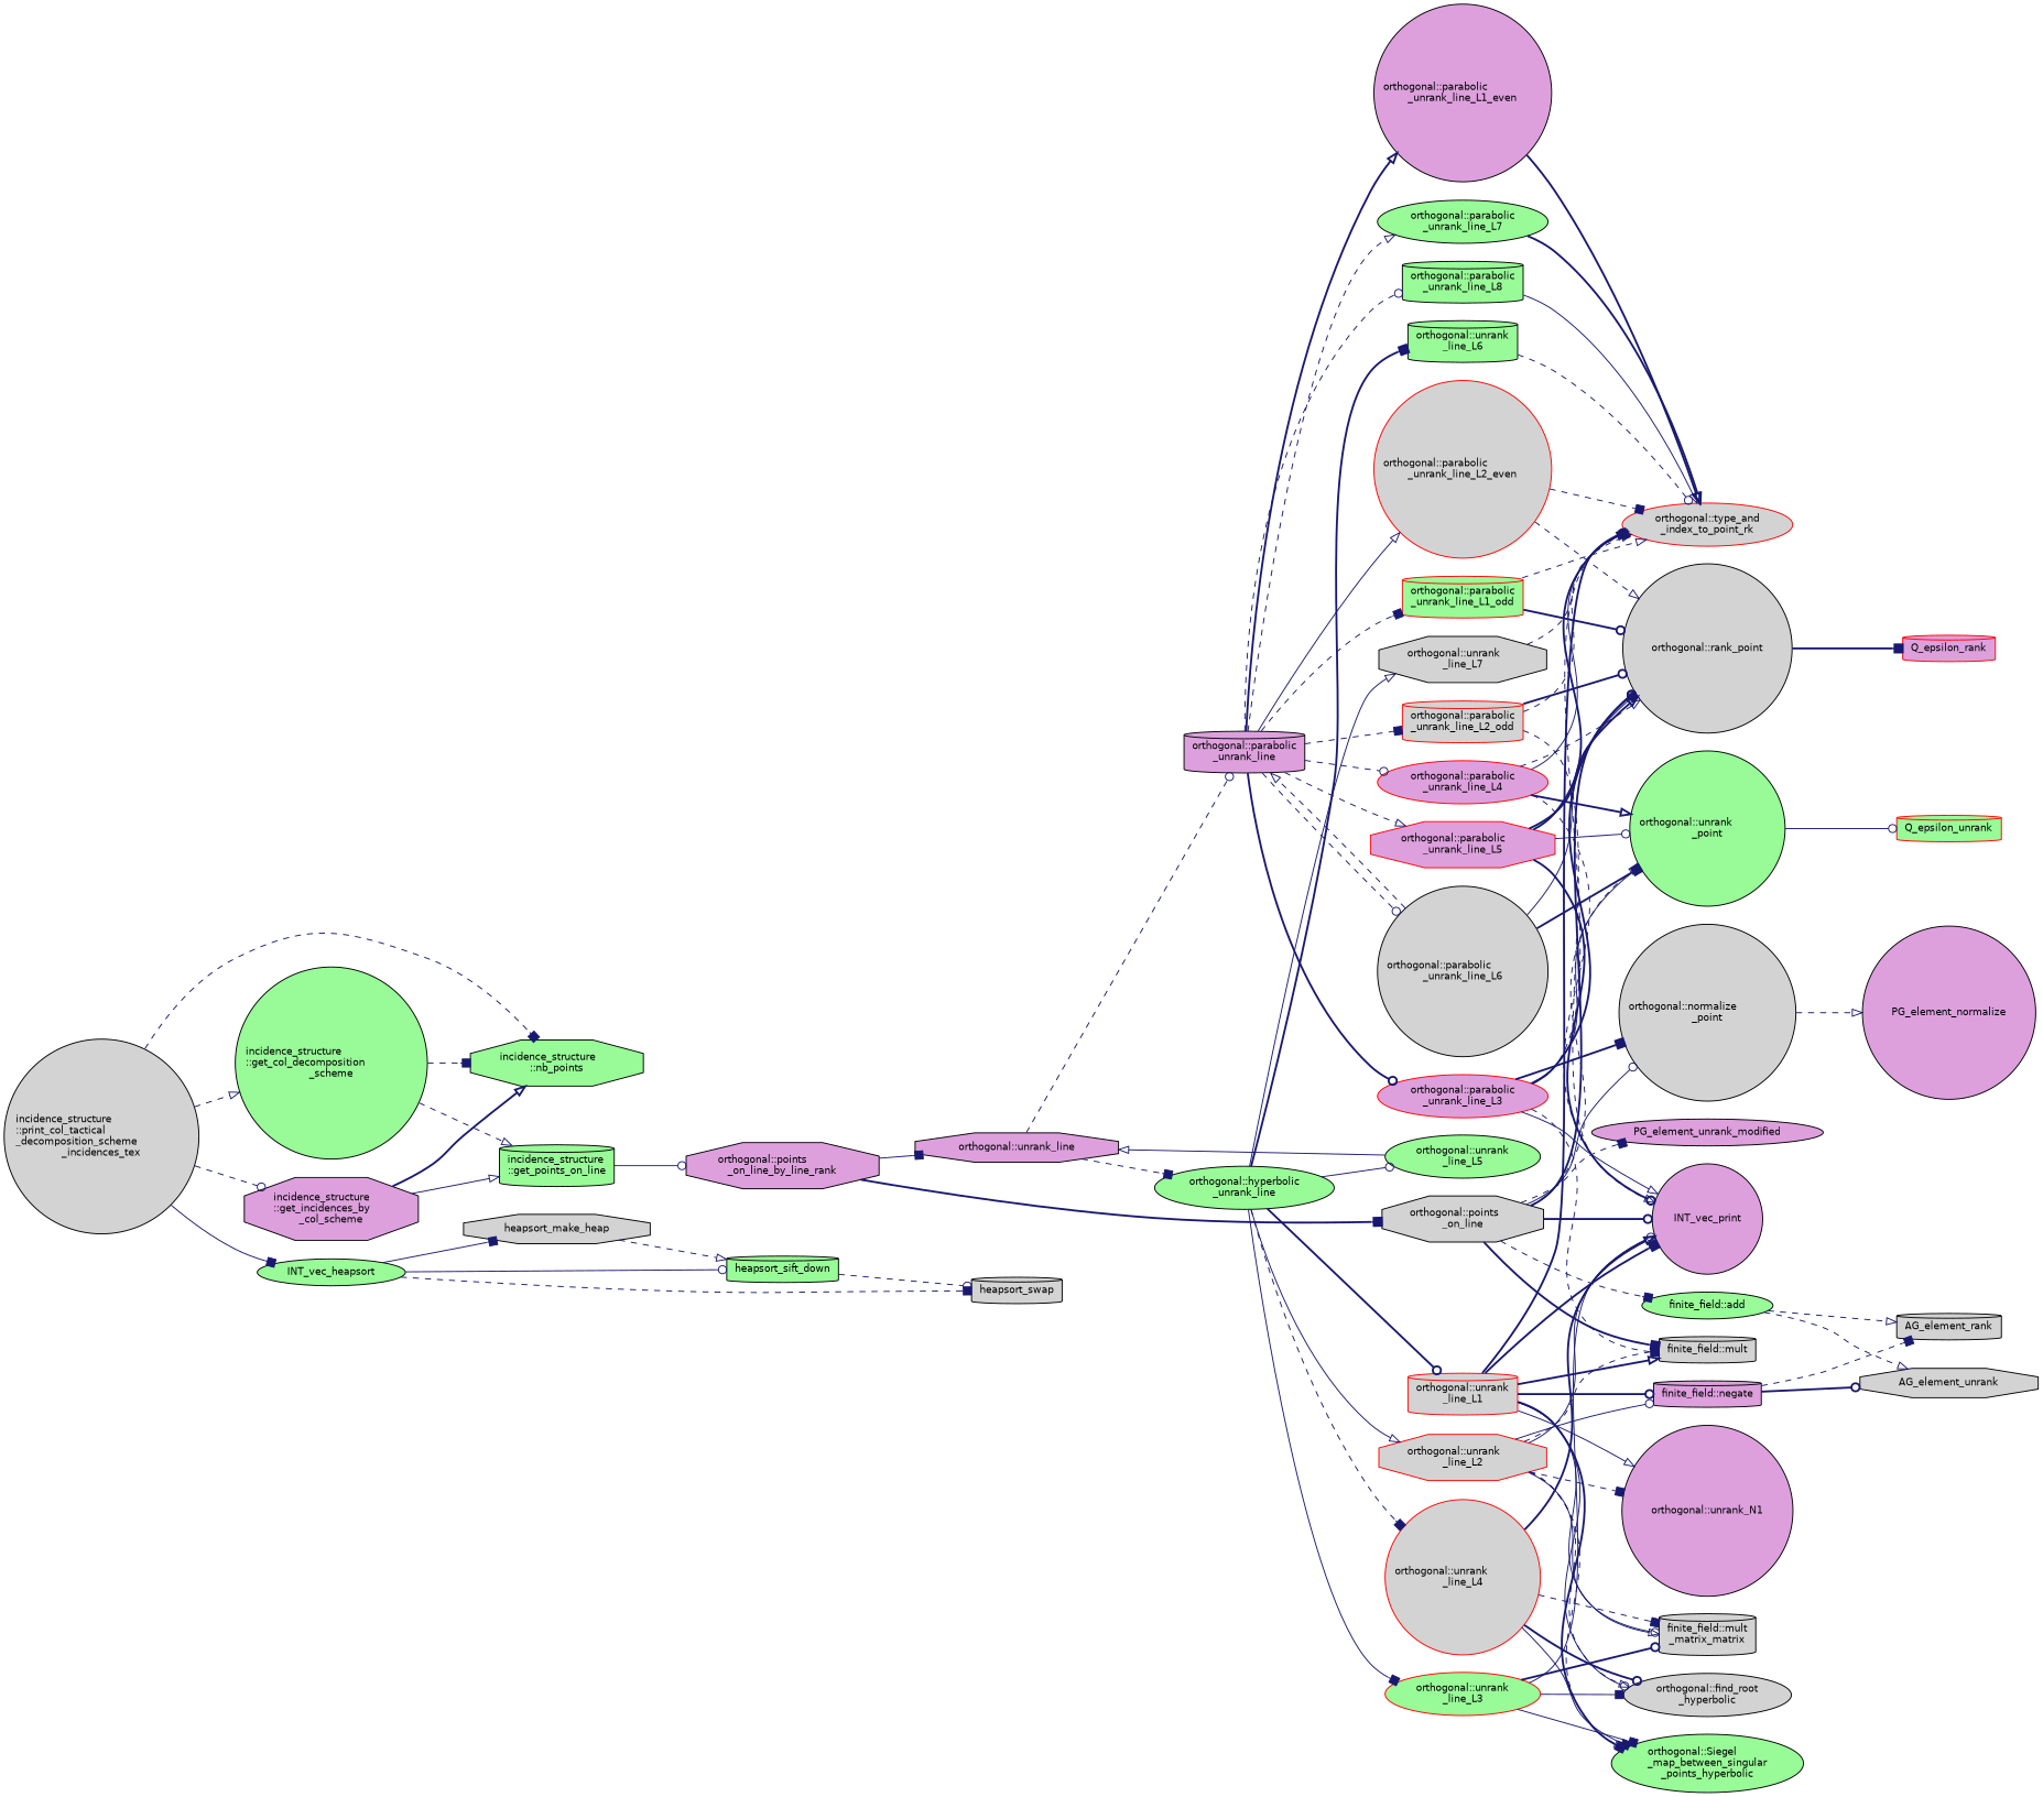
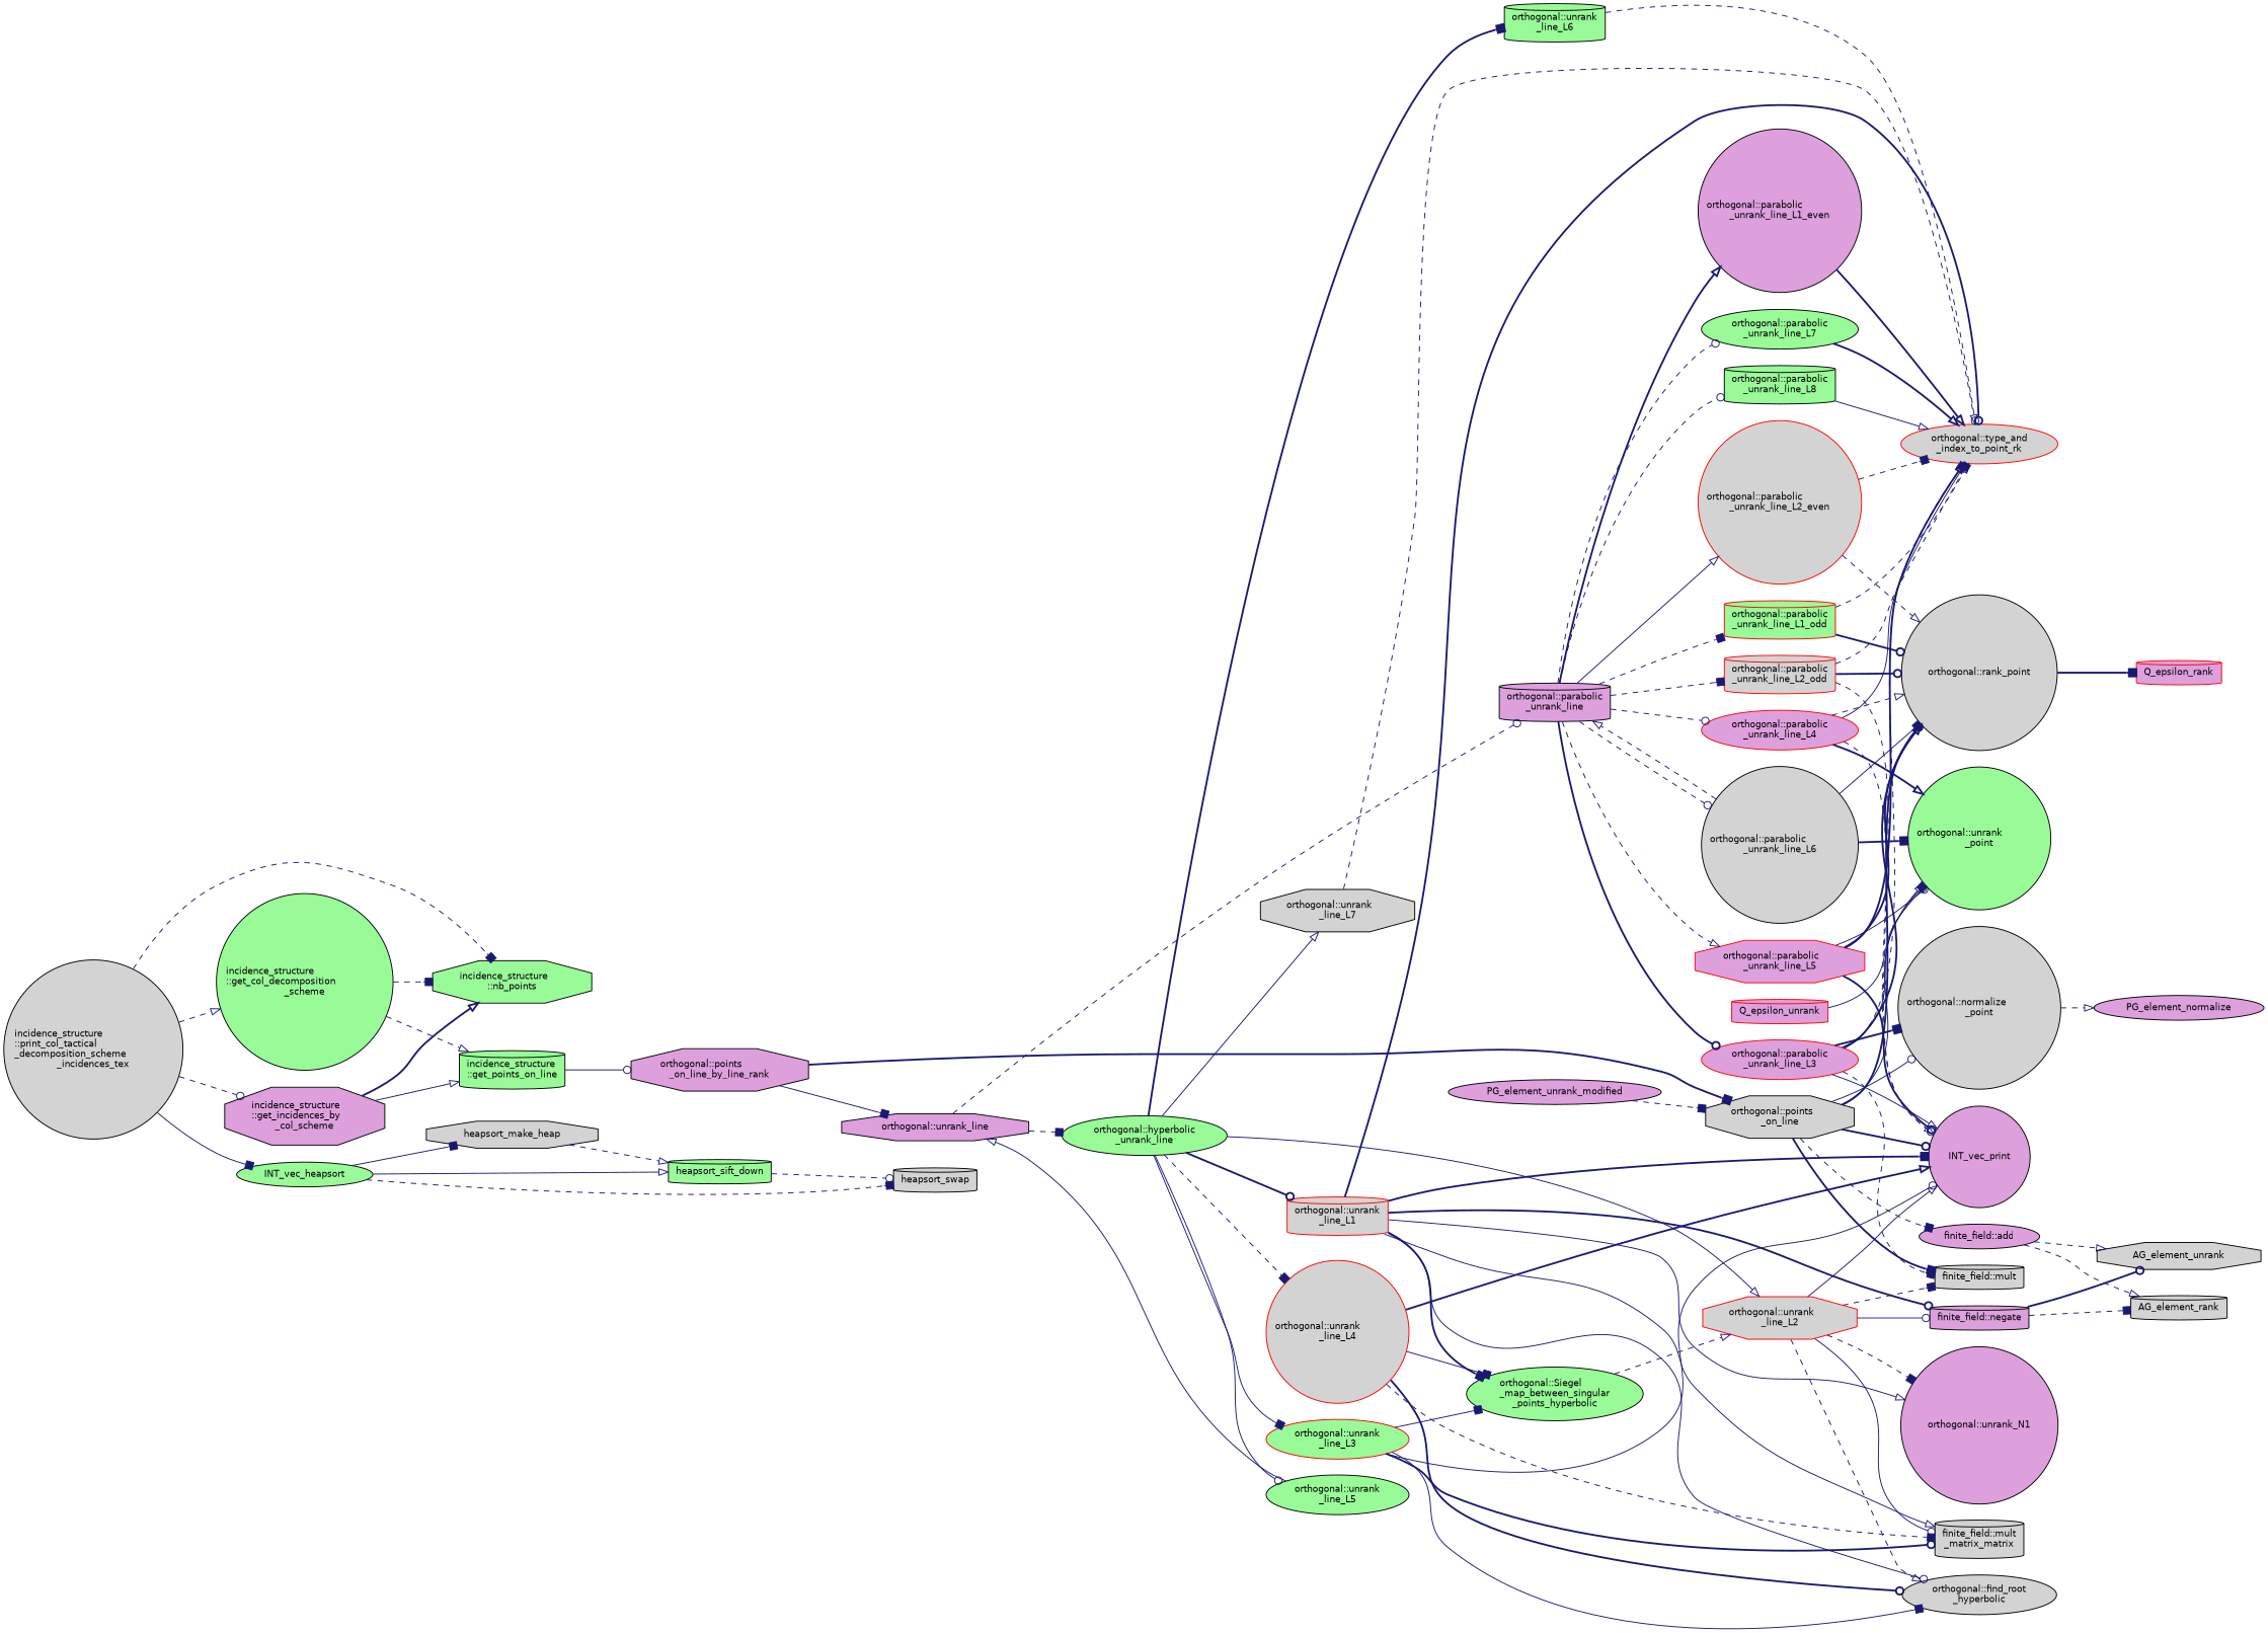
  digraph {
    rankdir=LR
    node [color=black fillcolor=lightgrey fontname=Helvetica fontsize=10 shape=cylinder style=filled]
    edge [arrowhead=onormal color=midnightblue fontname=Helvetica fontsize=10 labelfontname=Helvetica labelfontsize=10 style=dashed]
    n1 [fontcolor=black height=0.2 label="incidence_structure\l::print_col_tactical\l_decomposition_scheme\l_incidences_tex" shape=circle width=0.4]
    n2 [fillcolor=palegreen height=0.2 label="incidence_structure\l::get_col_decomposition\l_scheme" shape=circle width=0.4]
    n3 [fillcolor=palegreen height=0.2 label="incidence_structure\l::nb_points" shape=octagon width=0.4]
    n4 [fillcolor=plum height=0.2 label="incidence_structure\l::get_incidences_by\l_col_scheme" shape=octagon width=0.4]
    n5 [fillcolor=palegreen height=0.2 label=INT_vec_heapsort shape=ellipse width=0.4]
    n6 [fillcolor=palegreen height=0.2 label="incidence_structure\l::get_points_on_line" width=0.4]
    n7 [height=0.2 label=heapsort_make_heap shape=octagon width=0.4]
    n8 [fillcolor=palegreen height=0.2 label=heapsort_sift_down width=0.4]
    n9 [height=0.2 label=heapsort_swap width=0.4]
    n10 [fillcolor=plum height=0.2 label="orthogonal::points\l_on_line_by_line_rank" shape=octagon width=0.4]
    n11 [fillcolor=plum height=0.2 label="orthogonal::unrank_line" shape=octagon width=0.4]
    n12 [height=0.2 label="orthogonal::points\l_on_line" shape=octagon width=0.4]
    n13 [fillcolor=palegreen height=0.2 label="orthogonal::hyperbolic\l_unrank_line" shape=ellipse width=0.4]
    n14 [fillcolor=plum height=0.2 label="orthogonal::parabolic\l_unrank_line" width=0.4]
    n15 [fillcolor=plum height=0.2 label=INT_vec_print shape=circle width=0.4]
    n16 [height=0.2 label="finite_field::mult" width=0.4]
    n17 [height=0.2 label="orthogonal::rank_point" shape=circle width=0.4]
    n18 [fillcolor=palegreen height=0.2 label="orthogonal::unrank\l_point" shape=circle width=0.4]
    n19 [height=0.2 label="orthogonal::normalize\l_point" shape=circle width=0.4]
    n20 [fillcolor=plum height=0.2 label=PG_element_unrank_modified shape=ellipse width=0.4]
-   n21 [fillcolor=palegreen height=0.2 label="finite_field::add" shape=ellipse width=0.4]
+   n21 [fillcolor=plum height=0.2 label="finite_field::add" shape=ellipse width=0.4]
    n22 [color=red height=0.2 label="orthogonal::unrank\l_line_L1" width=0.4]
    n23 [color=red height=0.2 label="orthogonal::unrank\l_line_L2" shape=octagon width=0.4]
    n24 [color=red fillcolor=palegreen height=0.2 label="orthogonal::unrank\l_line_L3" shape=ellipse width=0.4]
    n25 [color=red height=0.2 label="orthogonal::unrank\l_line_L4" shape=circle width=0.4]
    n26 [fillcolor=palegreen height=0.2 label="orthogonal::unrank\l_line_L5" shape=ellipse width=0.4]
    n27 [fillcolor=palegreen height=0.2 label="orthogonal::unrank\l_line_L6" width=0.4]
    n28 [height=0.2 label="orthogonal::unrank\l_line_L7" shape=octagon width=0.4]
    n29 [fillcolor=plum height=0.2 label="orthogonal::parabolic\l_unrank_line_L1_even" shape=circle width=0.4]
    n30 [color=red fillcolor=palegreen height=0.2 label="orthogonal::parabolic\l_unrank_line_L1_odd" width=0.4]
    n31 [color=red height=0.2 label="orthogonal::parabolic\l_unrank_line_L2_even" shape=circle width=0.4]
    n32 [color=red height=0.2 label="orthogonal::parabolic\l_unrank_line_L2_odd" width=0.4]
    n33 [color=red fillcolor=plum height=0.2 label="orthogonal::parabolic\l_unrank_line_L3" shape=ellipse width=0.4]
    n34 [color=red fillcolor=plum height=0.2 label="orthogonal::parabolic\l_unrank_line_L4" shape=ellipse width=0.4]
    n35 [color=red fillcolor=plum height=0.2 label="orthogonal::parabolic\l_unrank_line_L5" shape=octagon width=0.4]
    n36 [height=0.2 label="orthogonal::parabolic\l_unrank_line_L6" shape=circle width=0.4]
    n37 [fillcolor=palegreen height=0.2 label="orthogonal::parabolic\l_unrank_line_L7" shape=ellipse width=0.4]
    n38 [fillcolor=palegreen height=0.2 label="orthogonal::parabolic\l_unrank_line_L8" width=0.4]
    n39 [color=red height=0.2 label="orthogonal::type_and\l_index_to_point_rk" shape=ellipse width=0.4]
    n40 [fillcolor=plum height=0.2 label="orthogonal::unrank_N1" shape=circle width=0.4]
    n41 [height=0.2 label="orthogonal::find_root\l_hyperbolic" shape=ellipse width=0.4]
    n42 [fillcolor=palegreen height=0.2 label="orthogonal::Siegel\l_map_between_singular\l_points_hyperbolic" shape=ellipse width=0.4]
    n43 [height=0.2 label="finite_field::mult\l_matrix_matrix" width=0.4]
    n44 [fillcolor=plum height=0.2 label="finite_field::negate" width=0.4]
    n45 [height=0.2 label=AG_element_unrank shape=octagon width=0.4]
    n46 [height=0.2 label=AG_element_rank width=0.4]
    n47 [color=red fillcolor=plum height=0.2 label=Q_epsilon_rank width=0.4]
-   n48 [color=red fillcolor=palegreen height=0.2 label=Q_epsilon_unrank width=0.4]
-   n49 [fillcolor=plum height=0.2 label=PG_element_normalize shape=circle width=0.4]
+   n48 [color=red fillcolor=plum height=0.2 label=Q_epsilon_unrank width=0.4]
+   n49 [fillcolor=plum height=0.2 label=PG_element_normalize shape=ellipse width=0.4]
    n1 -> n2
    n1 -> n3 [arrowhead=box]
    n1 -> n4 [arrowhead=odot]
    n1 -> n5 [arrowhead=box style=solid]
    n2 -> n3 [arrowhead=box]
    n2 -> n6
    n4 -> n3 [style=bold]
    n4 -> n6 [style=solid]
    n5 -> n7 [arrowhead=box style=solid]
-   n5 -> n8 [arrowhead=odot style=solid]
+   n5 -> n8 [style=solid]
    n5 -> n9 [arrowhead=box]
    n6 -> n10 [arrowhead=odot style=solid]
    n7 -> n8
    n8 -> n9 [arrowhead=odot]
    n10 -> n11 [arrowhead=box style=solid]
    n10 -> n12 [arrowhead=box style=bold]
    n11 -> n13 [arrowhead=box]
    n11 -> n14 [arrowhead=odot]
    n12 -> n15 [arrowhead=odot style=bold]
    n12 -> n16 [arrowhead=box style=bold]
    n12 -> n17 [arrowhead=odot style=bold]
-   n12 -> n18
+   n12 -> n18 [style=solid]
    n12 -> n19 [arrowhead=odot style=solid]
-   n12 -> n20 [arrowhead=box]
+   n20 -> n12 [arrowhead=box]
    n12 -> n21 [arrowhead=box]
    n13 -> n22 [arrowhead=odot style=bold]
    n13 -> n23 [style=solid]
    n13 -> n24 [arrowhead=box style=solid]
    n13 -> n25 [arrowhead=box]
    n13 -> n26 [arrowhead=odot style=solid]
    n13 -> n27 [arrowhead=box style=bold]
    n13 -> n28 [style=solid]
    n14 -> n29 [style=bold]
    n14 -> n30 [arrowhead=box]
    n14 -> n31 [style=solid]
    n14 -> n32 [arrowhead=box]
    n14 -> n33 [arrowhead=odot style=bold]
    n14 -> n34 [arrowhead=odot]
    n14 -> n35
    n14 -> n36 [arrowhead=odot]
-   n14 -> n37
+   n14 -> n37 [arrowhead=odot]
    n14 -> n38 [arrowhead=odot]
    n17 -> n47 [arrowhead=box style=bold]
-   n18 -> n48 [arrowhead=odot style=solid]
+   n48 -> n18 [arrowhead=odot style=solid]
    n19 -> n49
    n21 -> n45
    n21 -> n46
    n22 -> n15 [arrowhead=box style=bold]
-   n22 -> n16 [style=bold]
    n22 -> n39 [arrowhead=odot style=bold]
    n22 -> n40 [style=solid]
    n22 -> n41 [arrowhead=odot style=solid]
    n22 -> n42 [arrowhead=box style=bold]
    n22 -> n43 [style=solid]
    n22 -> n44 [arrowhead=odot style=bold]
    n23 -> n15 [style=solid]
    n23 -> n16 [arrowhead=box]
    n23 -> n40 [arrowhead=box]
    n23 -> n41
-   n23 -> n42
+   n42 -> n23
    n23 -> n43 [arrowhead=odot style=solid]
    n23 -> n44 [arrowhead=odot style=solid]
    n24 -> n15 [arrowhead=odot style=solid]
    n24 -> n41 [arrowhead=box style=solid]
    n24 -> n42 [arrowhead=box style=solid]
    n24 -> n43 [arrowhead=odot style=bold]
    n25 -> n15 [style=bold]
    n25 -> n41 [arrowhead=odot style=bold]
    n25 -> n42 [arrowhead=box style=solid]
    n25 -> n43 [arrowhead=box]
    n26 -> n11 [style=solid]
    n27 -> n39 [arrowhead=odot]
    n28 -> n39
    n29 -> n39 [style=bold]
    n30 -> n17 [arrowhead=odot style=bold]
    n30 -> n39
    n31 -> n17
    n31 -> n39 [arrowhead=box]
    n32 -> n15 [arrowhead=odot]
    n32 -> n17 [arrowhead=odot style=bold]
    n32 -> n39 [arrowhead=box]
    n33 -> n15 [style=solid]
    n33 -> n16 [arrowhead=box]
    n33 -> n17 [arrowhead=odot style=bold]
    n33 -> n18 [arrowhead=box style=solid]
    n33 -> n19 [arrowhead=box style=bold]
    n33 -> n39 [arrowhead=box]
    n34 -> n15
    n34 -> n17
    n34 -> n18 [style=bold]
    n34 -> n39 [arrowhead=odot style=solid]
    n35 -> n15 [arrowhead=odot style=bold]
    n35 -> n17 [style=bold]
    n35 -> n18 [arrowhead=odot style=solid]
    n35 -> n39 [style=bold]
    n36 -> n14
    n36 -> n17 [arrowhead=box style=solid]
    n36 -> n18 [arrowhead=box style=bold]
    n37 -> n39 [style=bold]
    n38 -> n39 [style=solid]
    n44 -> n45 [arrowhead=odot style=bold]
    n44 -> n46 [arrowhead=box]
  }
